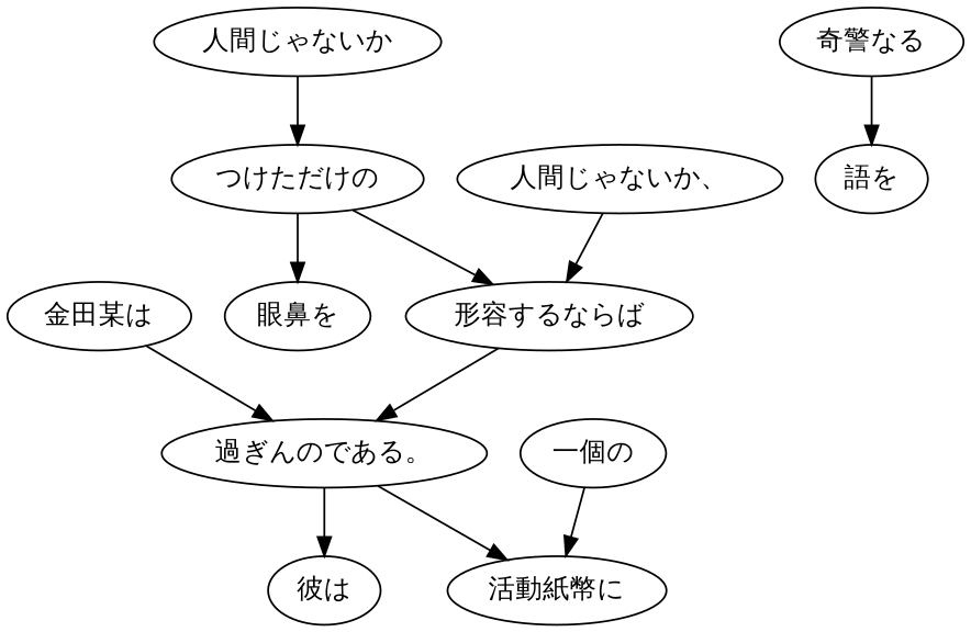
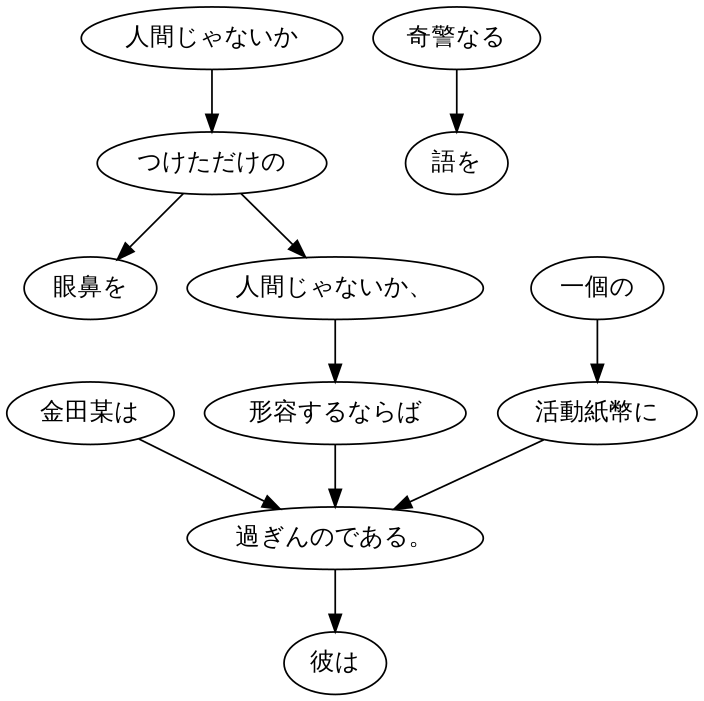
  digraph {
    n1 [label="金田某は"]
    n2 [label="過ぎんのである。"]
    n3 [label="彼は"]
    n4 [label="人間じゃないか"]
    n5 [label="つけただけの"]
    n6 [label="眼鼻を"]
    n7 [label="人間じゃないか、"]
    n8 [label="形容するならば"]
    n9 [label="奇警なる"]
    n10 [label="語を"]
    n11 [label="一個の"]
    n12 [label="活動紙幣に"]
    n1 -> n2
    n2 -> n3
    n4 -> n5
    n5 -> n6
-   n5 -> n8
+   n5 -> n7
    n7 -> n8
    n8 -> n2
    n9 -> n10
    n11 -> n12
-   n2 -> n12
+   n12 -> n2
  }
